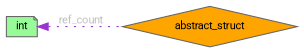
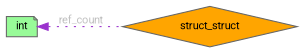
  digraph {
    rankdir=LR
    fontname=Roboto
    node [color=gray40 fontname=Roboto fontsize=10 style=filled]
-   n1 [fillcolor=orange fontcolor=black height=0.2 label=abstract_struct shape=diamond width=0.4]
+   n1 [fillcolor=orange fontcolor=black height=0.2 label=struct_struct shape=diamond width=0.4]
    n2 [fillcolor=palegreen height=0.2 label=int shape=note width=0.4]
    n2 -> n1 [color=darkorchid3 dir=back fontcolor=grey fontname=Roboto fontsize=10 label=" ref_count" labelfontname=Helvetica labelfontsize=10 style=dotted]
  }
